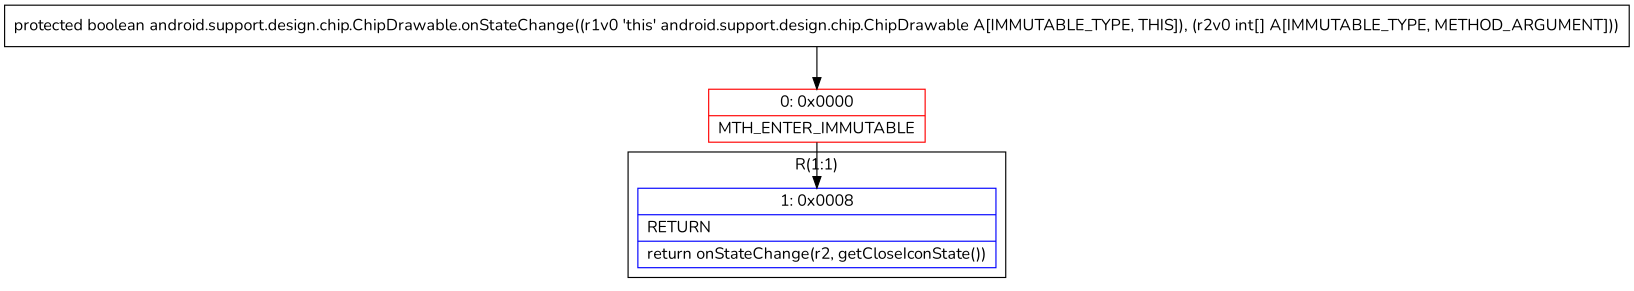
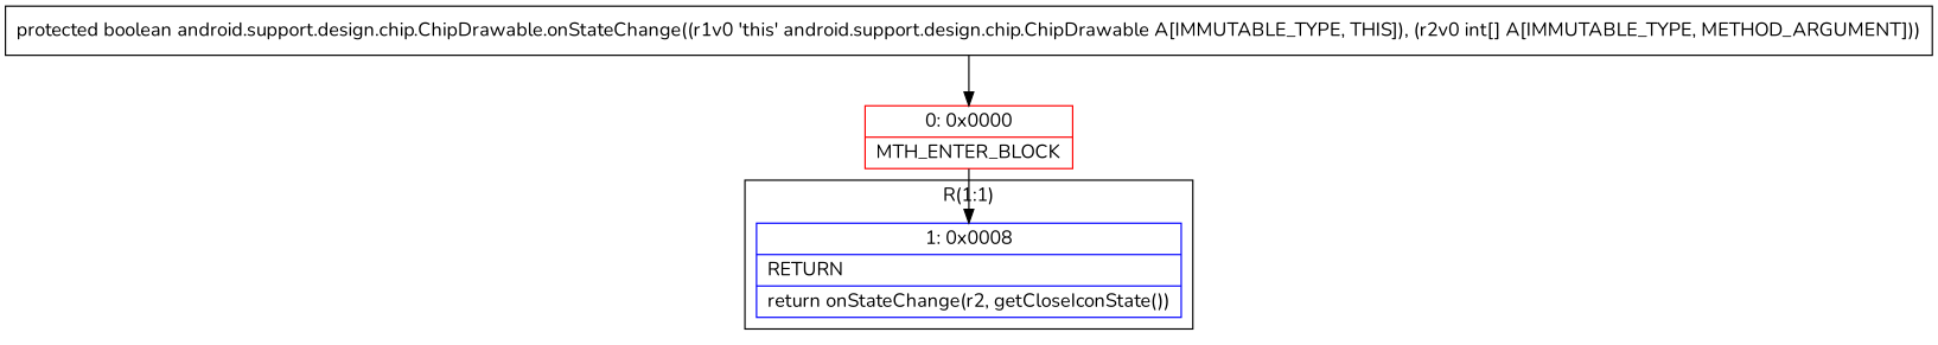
  digraph {
    fontname=Nunito
    node [shape=record fontname=Nunito]
    edge [fontname=Nunito]
    n1 [color=blue label="{1\:\ 0x0008|RETURN\l|return onStateChange(r2, getCloseIconState())\l}"]
-   n2 [color=red label="{0\:\ 0x0000|MTH_ENTER_IMMUTABLE\l}"]
+   n2 [color=red label="{0\:\ 0x0000|MTH_ENTER_BLOCK\l}"]
    n3 [label="{protected boolean android.support.design.chip.ChipDrawable.onStateChange((r1v0 'this' android.support.design.chip.ChipDrawable A[IMMUTABLE_TYPE, THIS]), (r2v0 int[] A[IMMUTABLE_TYPE, METHOD_ARGUMENT])) }"]
    subgraph cluster_1 {
      label="R(1:1)"
      n1
    }
    n2 -> n1
    n3 -> n2
  }
